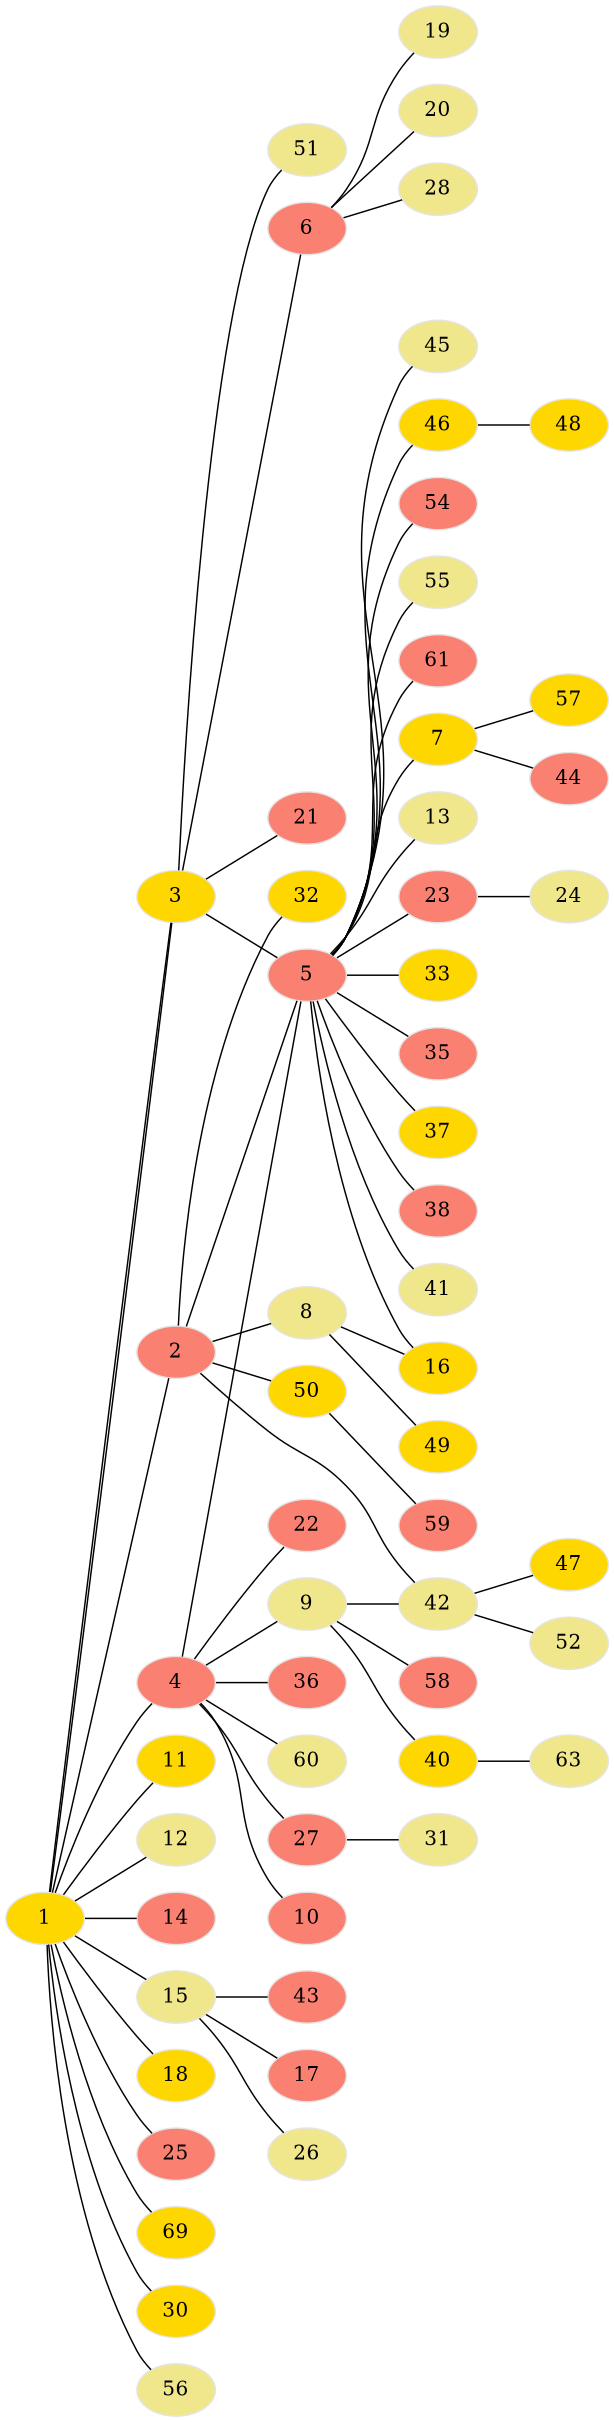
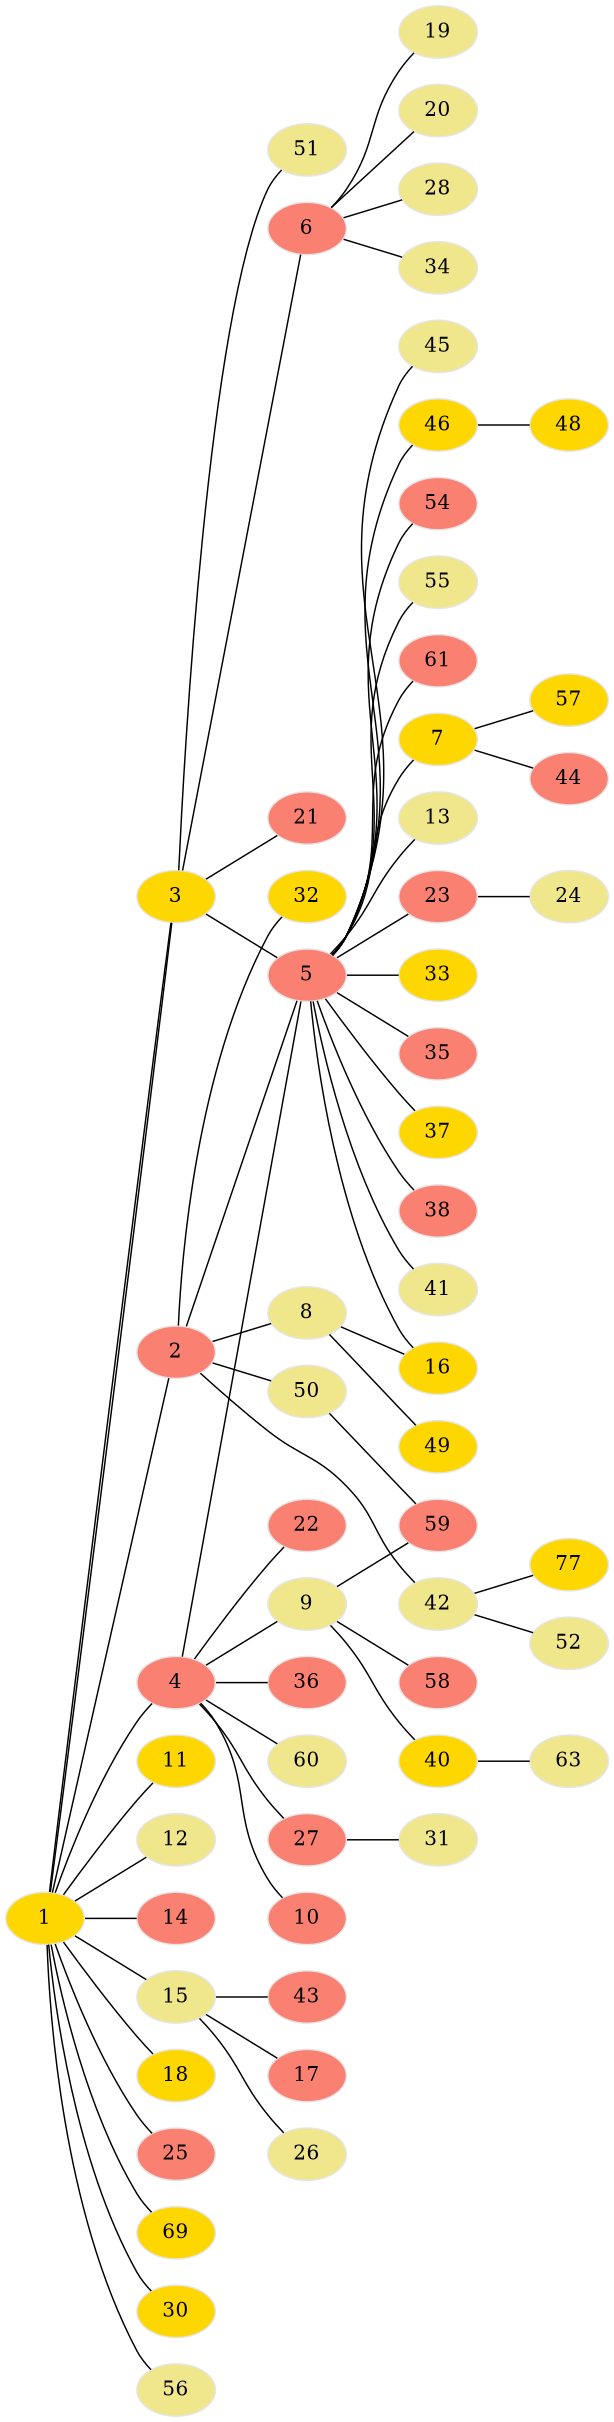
  graph {
    rankdir=LR
    node [color=gray90 fillcolor=khaki style=filled]
    1 [fillcolor=gold]
    2 [fillcolor=salmon]
    3 [fillcolor=gold]
    4 [fillcolor=salmon]
    11 [fillcolor=gold]
    12
    14 [fillcolor=salmon]
    15
    18 [fillcolor=gold]
    25 [fillcolor=salmon]
    n11 [fillcolor=gold label=69]
    30 [fillcolor=gold]
    56
    5 [fillcolor=salmon]
    8
    32 [fillcolor=gold]
    42
-   50 [fillcolor=gold]
+   50
    6 [fillcolor=salmon]
    21 [fillcolor=salmon]
    51
    9
    10 [fillcolor=salmon]
    22 [fillcolor=salmon]
    27 [fillcolor=salmon]
    36 [fillcolor=salmon]
    60
    17 [fillcolor=salmon]
    26
    43 [fillcolor=salmon]
    7 [fillcolor=gold]
    13
    16 [fillcolor=gold]
    23 [fillcolor=salmon]
    33 [fillcolor=gold]
    35 [fillcolor=salmon]
    37 [fillcolor=gold]
    38 [fillcolor=salmon]
    41
    45
    46 [fillcolor=gold]
    54 [fillcolor=salmon]
    55
    61 [fillcolor=salmon]
    49 [fillcolor=gold]
-   47 [fillcolor=gold]
+   47 [fillcolor=gold label=77]
    52
    59 [fillcolor=salmon]
    19
    20
    28
+   34
    40 [fillcolor=gold]
    58 [fillcolor=salmon]
    31
    44 [fillcolor=salmon]
    57 [fillcolor=gold]
    24
    48 [fillcolor=gold]
    n60 [label=63]
    1 -- 2
    1 -- 3
    1 -- 3
    1 -- 4
    1 -- 11
    1 -- 12
    1 -- 14
    1 -- 15
    1 -- 18
    1 -- 25
    1 -- n11
    1 -- 30
    1 -- 56
    2 -- 5
    2 -- 8
    2 -- 32
    2 -- 42
    2 -- 50
    3 -- 5
    3 -- 6
    3 -- 21
    3 -- 51
    4 -- 5
    4 -- 9
    4 -- 10
    4 -- 22
    4 -- 27
    4 -- 36
    4 -- 60
    15 -- 17
    15 -- 26
    15 -- 43
    5 -- 7
    5 -- 13
    5 -- 16
    5 -- 23
    5 -- 33
    5 -- 35
    5 -- 37
    5 -- 38
    5 -- 41
    5 -- 45
    5 -- 46
    5 -- 54
    5 -- 55
    5 -- 61
    8 -- 16
    8 -- 49
    42 -- 47
    42 -- 52
    50 -- 59
    6 -- 19
    6 -- 20
    6 -- 28
-   9 -- 42
+   6 -- 34
+   9 -- 59
    9 -- 40
    9 -- 58
    27 -- 31
    7 -- 44
    7 -- 57
    23 -- 24
    46 -- 48
    40 -- n60
  }
